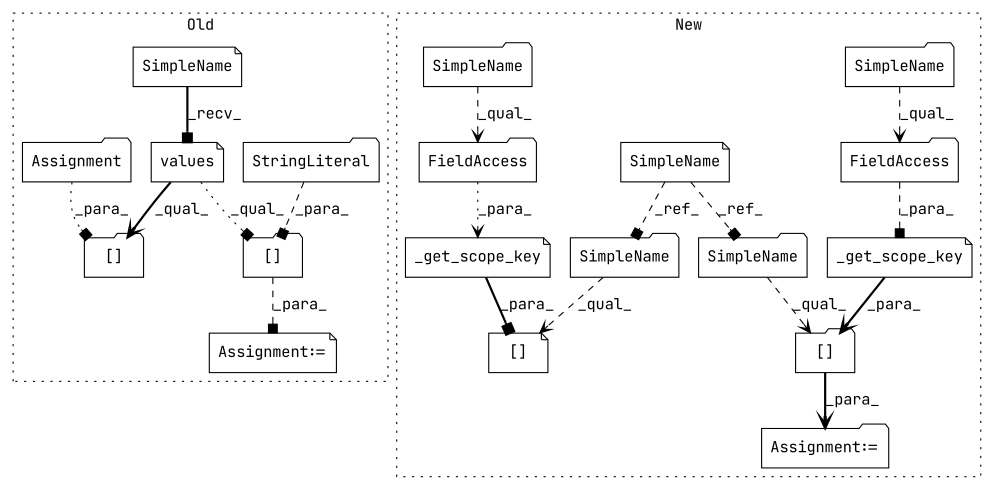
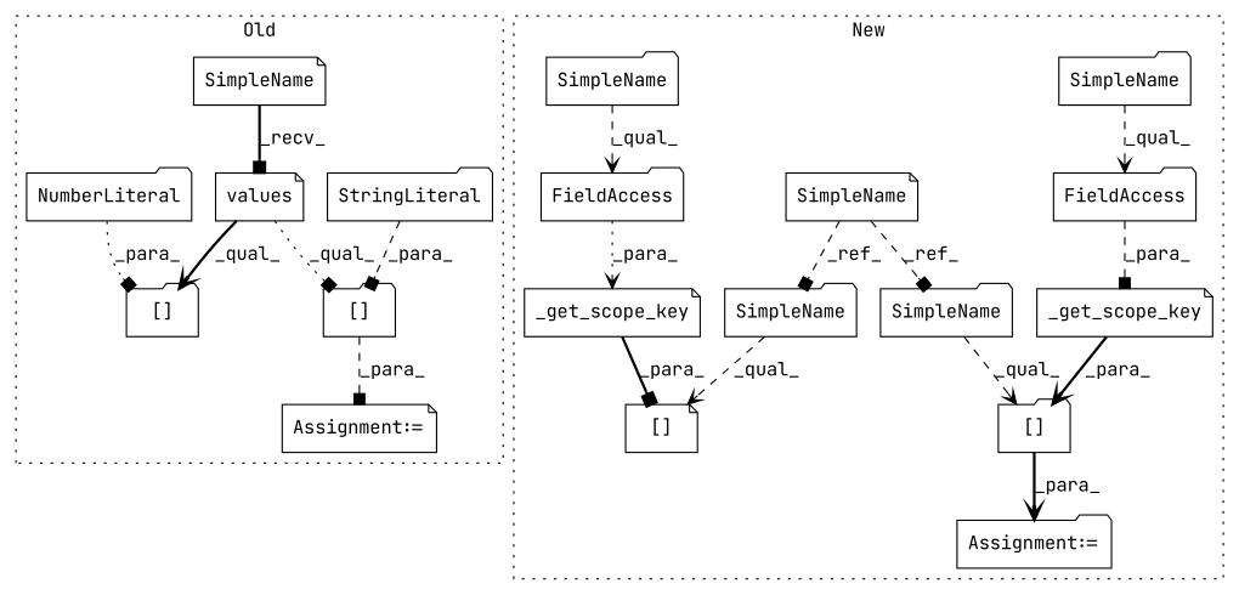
  digraph {
    fontname="JetBrains Mono"
    node [a=42 l=5 s=7892 shape=folder fontname="JetBrains Mono"]
    edge [style=dashed arrowhead=box fontname="JetBrains Mono"]
    n1 [a=2 l="15,1" label="[]" s="7859,7875"]
-   n2 [a=34 l=1 label=Assignment s=7874]
+   n2 [a=34 l=1 label=NumberLiteral s=7874]
    n3 [a=32 l=8 label=values s=7865 shape=note]
    n4 [a=2 l="21,1" label="[]" s="7977,8017"]
    n5 [a=45 l=19 label=StringLiteral s=7998]
    n6 [a=7 l=1 label="Assignment:=" s=7976 shape=note]
    n7 [label=SimpleName s=7859 shape=note]
    n8 [a=32 l="15,1" label=_get_scope_key s="7877,7903" shape=note]
    n9 [a=2 l="6,1" label="[]" s="7871,7904" shape=note]
    n10 [a=22 l=11 label=FieldAccess]
    n11 [label=SimpleName s=7828 shape=note]
    n12 [a=2 l="6,1" label="[]" s="8006,8043"]
    n13 [a=32 l="15,1" label=_get_scope_key s="8012,8042" shape=note]
    n14 [a=22 l=15 label=FieldAccess s=8027]
    n15 [a=7 l=1 label="Assignment:=" s=8005]
    n16 [label=SimpleName s=7871]
    n17 [label=SimpleName s=8006]
    n18 [l=4 label=SimpleName s=8027]
    n19 [l=4 label=SimpleName]
    subgraph cluster_1 {
      label=Old
      style=dotted
      n1
      n2
      n3
      n4
      n5
      n6
      n7
    }
    subgraph cluster_2 {
      label=New
      style=dotted
      n8
      n9
      n10
      n11
      n12
      n13
      n14
      n15
      n16
      n17
      n18
      n19
    }
    n2 -> n1 [label=_para_ style=dotted]
    n3 -> n1 [label=_qual_ style=bold arrowhead=vee]
    n3 -> n4 [label=_qual_ style=dotted]
    n4 -> n6 [label=_para_]
    n5 -> n4 [label=_para_]
    n7 -> n3 [label=_recv_ style=bold]
    n8 -> n9 [label=_para_ style=bold]
    n10 -> n8 [label=_para_ style=dotted arrowhead=vee]
    n11 -> n16 [label=_ref_]
    n11 -> n17 [label=_ref_]
    n12 -> n15 [label=_para_ style=bold arrowhead=vee]
    n13 -> n12 [label=_para_ style=bold arrowhead=vee]
    n14 -> n13 [label=_para_]
    n16 -> n9 [label=_qual_ arrowhead=vee]
    n17 -> n12 [label=_qual_ arrowhead=vee]
    n18 -> n14 [label=_qual_ arrowhead=vee]
    n19 -> n10 [label=_qual_ arrowhead=vee]
  }
